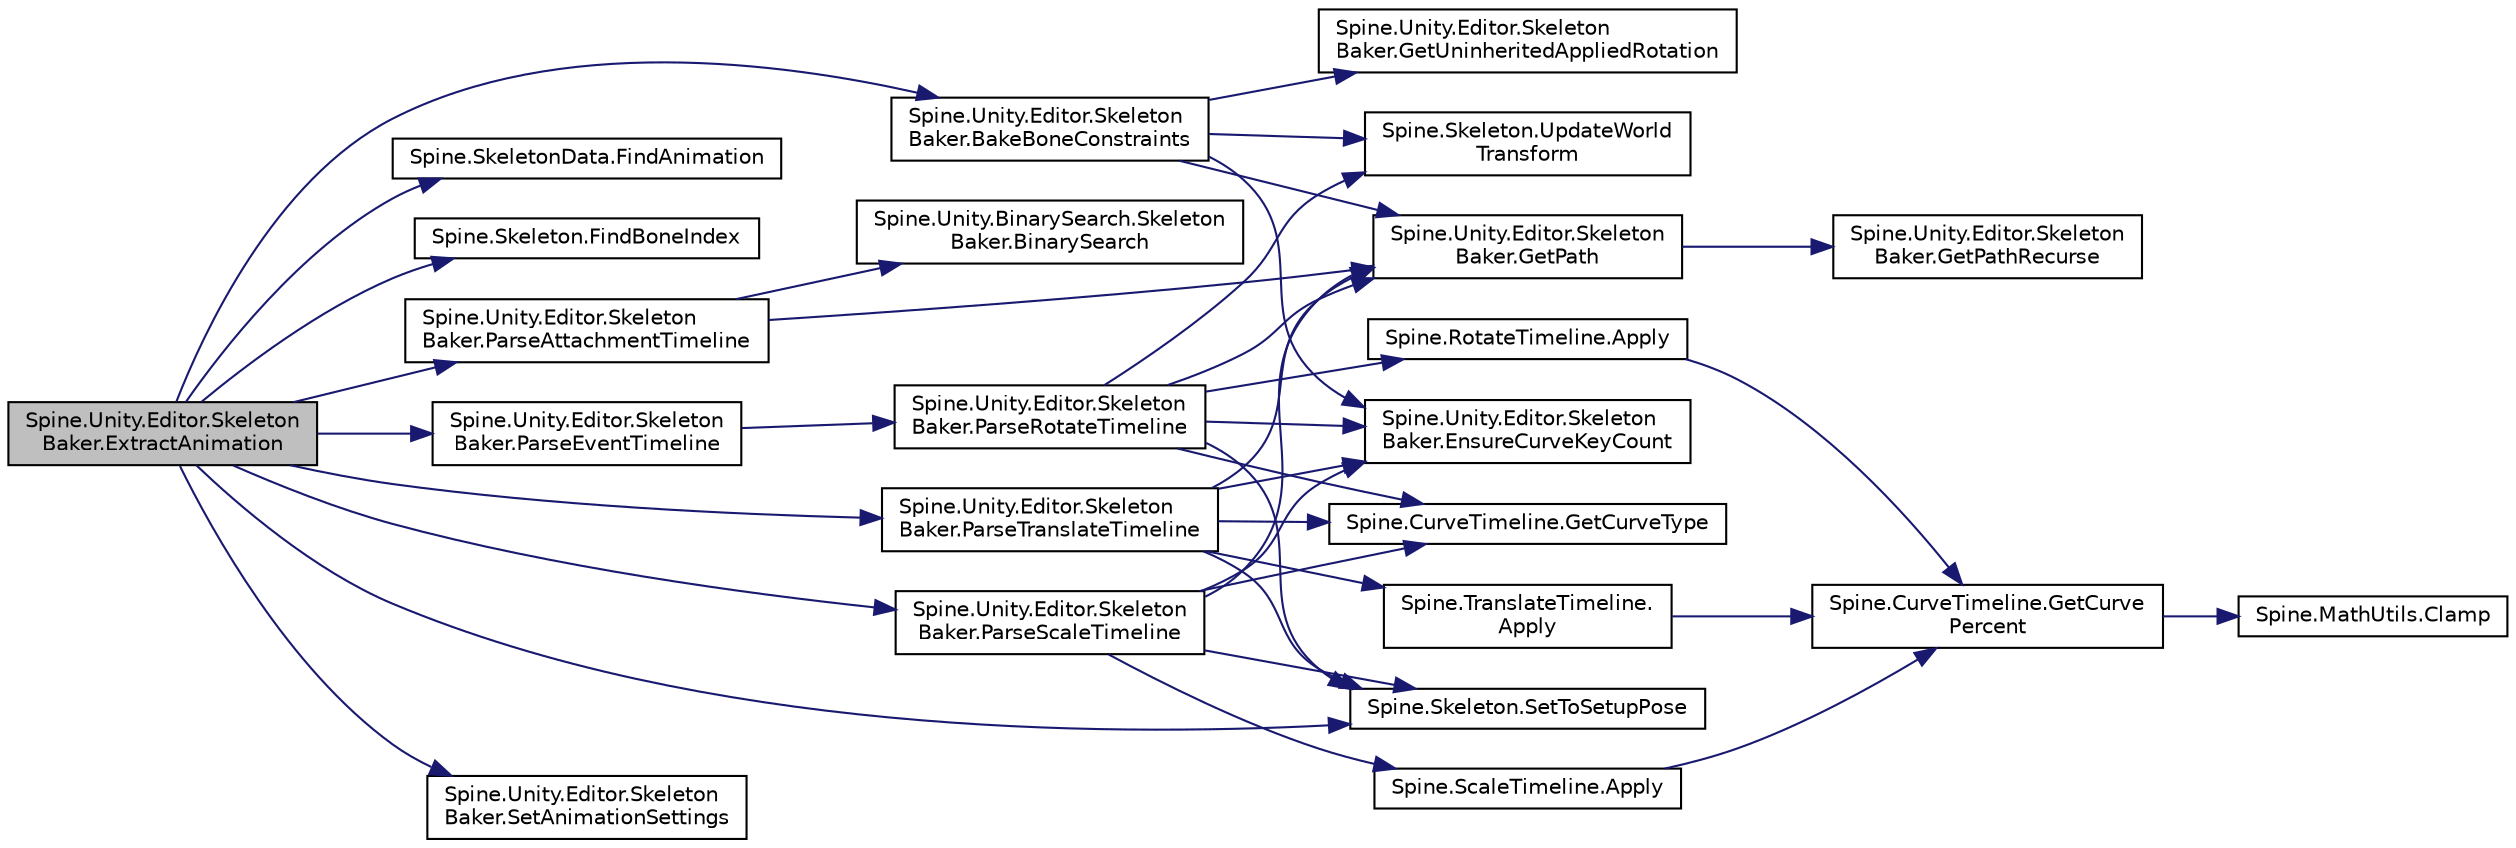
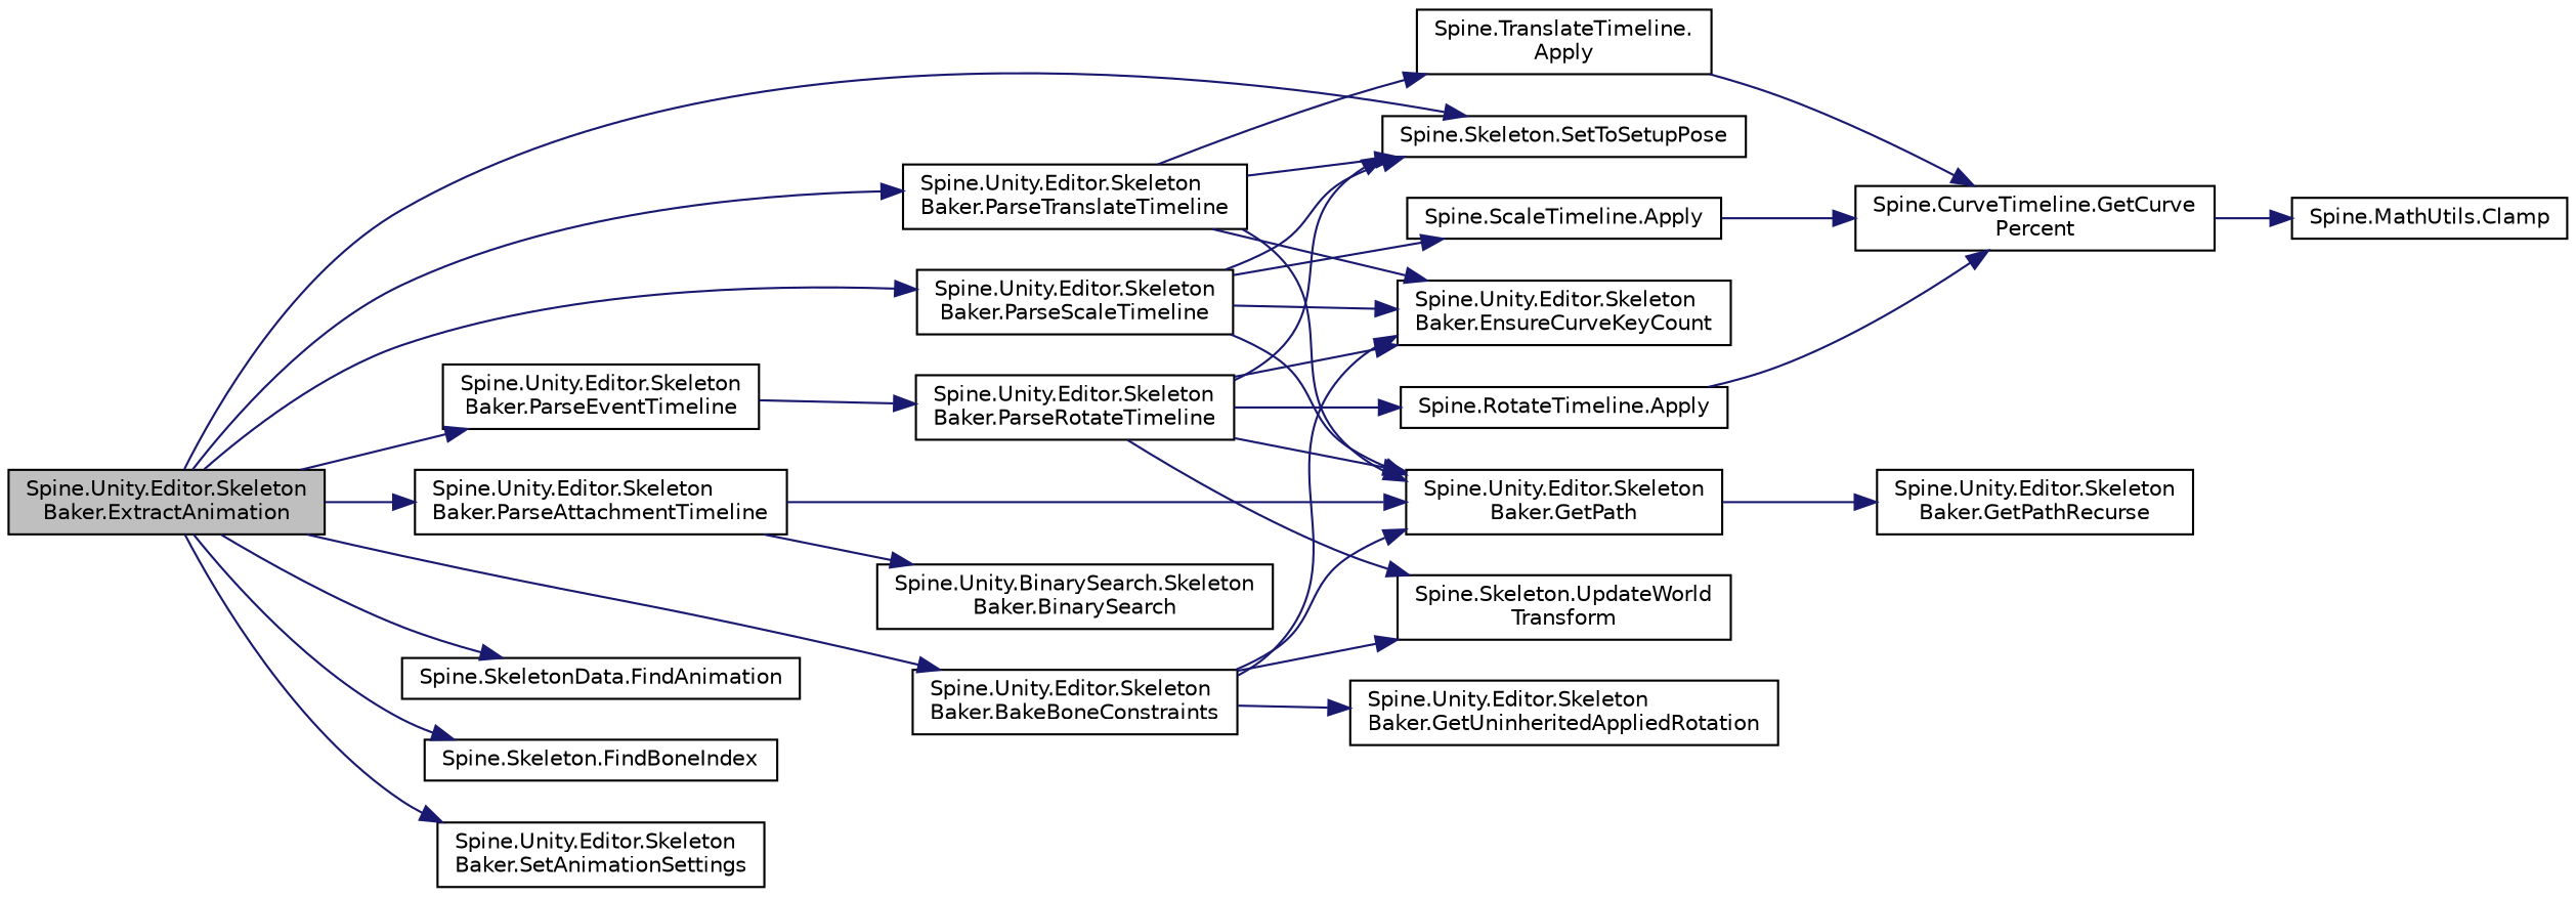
  digraph {
    rankdir=LR
    node [color=black fillcolor=white fontname=Helvetica fontsize=10 shape=record style=filled]
    edge [color=midnightblue fontname=Helvetica fontsize=10 labelfontname=Helvetica labelfontsize=10 style=solid]
    n1 [fillcolor=grey75 fontcolor=black height=0.2 label="Spine.Unity.Editor.Skeleton\lBaker.ExtractAnimation" width=0.4]
    n2 [height=0.2 label="Spine.Unity.Editor.Skeleton\lBaker.BakeBoneConstraints" width=0.4]
    n3 [height=0.2 label="Spine.SkeletonData.FindAnimation" width=0.4]
    n4 [height=0.2 label="Spine.Skeleton.FindBoneIndex" width=0.4]
    n5 [height=0.2 label="Spine.Unity.Editor.Skeleton\lBaker.ParseAttachmentTimeline" width=0.4]
    n6 [height=0.2 label="Spine.Unity.Editor.Skeleton\lBaker.ParseEventTimeline" width=0.4]
    n7 [height=0.2 label="Spine.Skeleton.SetToSetupPose" width=0.4]
    n8 [height=0.2 label="Spine.Unity.Editor.Skeleton\lBaker.ParseScaleTimeline" width=0.4]
    n9 [height=0.2 label="Spine.Unity.Editor.Skeleton\lBaker.ParseTranslateTimeline" width=0.4]
    n10 [height=0.2 label="Spine.Unity.Editor.Skeleton\lBaker.SetAnimationSettings" width=0.4]
    n11 [height=0.2 label="Spine.Unity.Editor.Skeleton\lBaker.EnsureCurveKeyCount" width=0.4]
    n12 [height=0.2 label="Spine.Unity.Editor.Skeleton\lBaker.GetPath" width=0.4]
    n13 [height=0.2 label="Spine.Unity.Editor.Skeleton\lBaker.GetUninheritedAppliedRotation" width=0.4]
    n14 [height=0.2 label="Spine.Skeleton.UpdateWorld\lTransform" width=0.4]
    n15 [height=0.2 label="Spine.Unity.BinarySearch.Skeleton\lBaker.BinarySearch" width=0.4]
    n16 [height=0.2 label="Spine.Unity.Editor.Skeleton\lBaker.ParseRotateTimeline" width=0.4]
    n17 [height=0.2 label="Spine.RotateTimeline.Apply" width=0.4]
-   n18 [height=0.2 label="Spine.CurveTimeline.GetCurveType" width=0.4]
    n19 [height=0.2 label="Spine.ScaleTimeline.Apply" width=0.4]
    n20 [height=0.2 label="Spine.TranslateTimeline.\lApply" width=0.4]
    n21 [height=0.2 label="Spine.Unity.Editor.Skeleton\lBaker.GetPathRecurse" width=0.4]
    n22 [height=0.2 label="Spine.CurveTimeline.GetCurve\lPercent" width=0.4]
    n23 [height=0.2 label="Spine.MathUtils.Clamp" width=0.4]
    n1 -> n2
    n1 -> n3
    n1 -> n4
    n1 -> n5
    n1 -> n6
    n1 -> n7
    n1 -> n8
    n1 -> n9
    n1 -> n10
    n2 -> n11
    n2 -> n12
    n2 -> n13
    n2 -> n14
    n5 -> n12
    n5 -> n15
    n6 -> n16
    n8 -> n7
    n8 -> n11
    n8 -> n12
-   n8 -> n18
    n8 -> n19
    n9 -> n7
    n9 -> n11
    n9 -> n12
-   n9 -> n18
    n9 -> n20
    n12 -> n21
    n16 -> n7
    n16 -> n11
    n16 -> n12
    n16 -> n14
    n16 -> n17
-   n16 -> n18
    n17 -> n22
    n19 -> n22
    n20 -> n22
    n22 -> n23
  }
